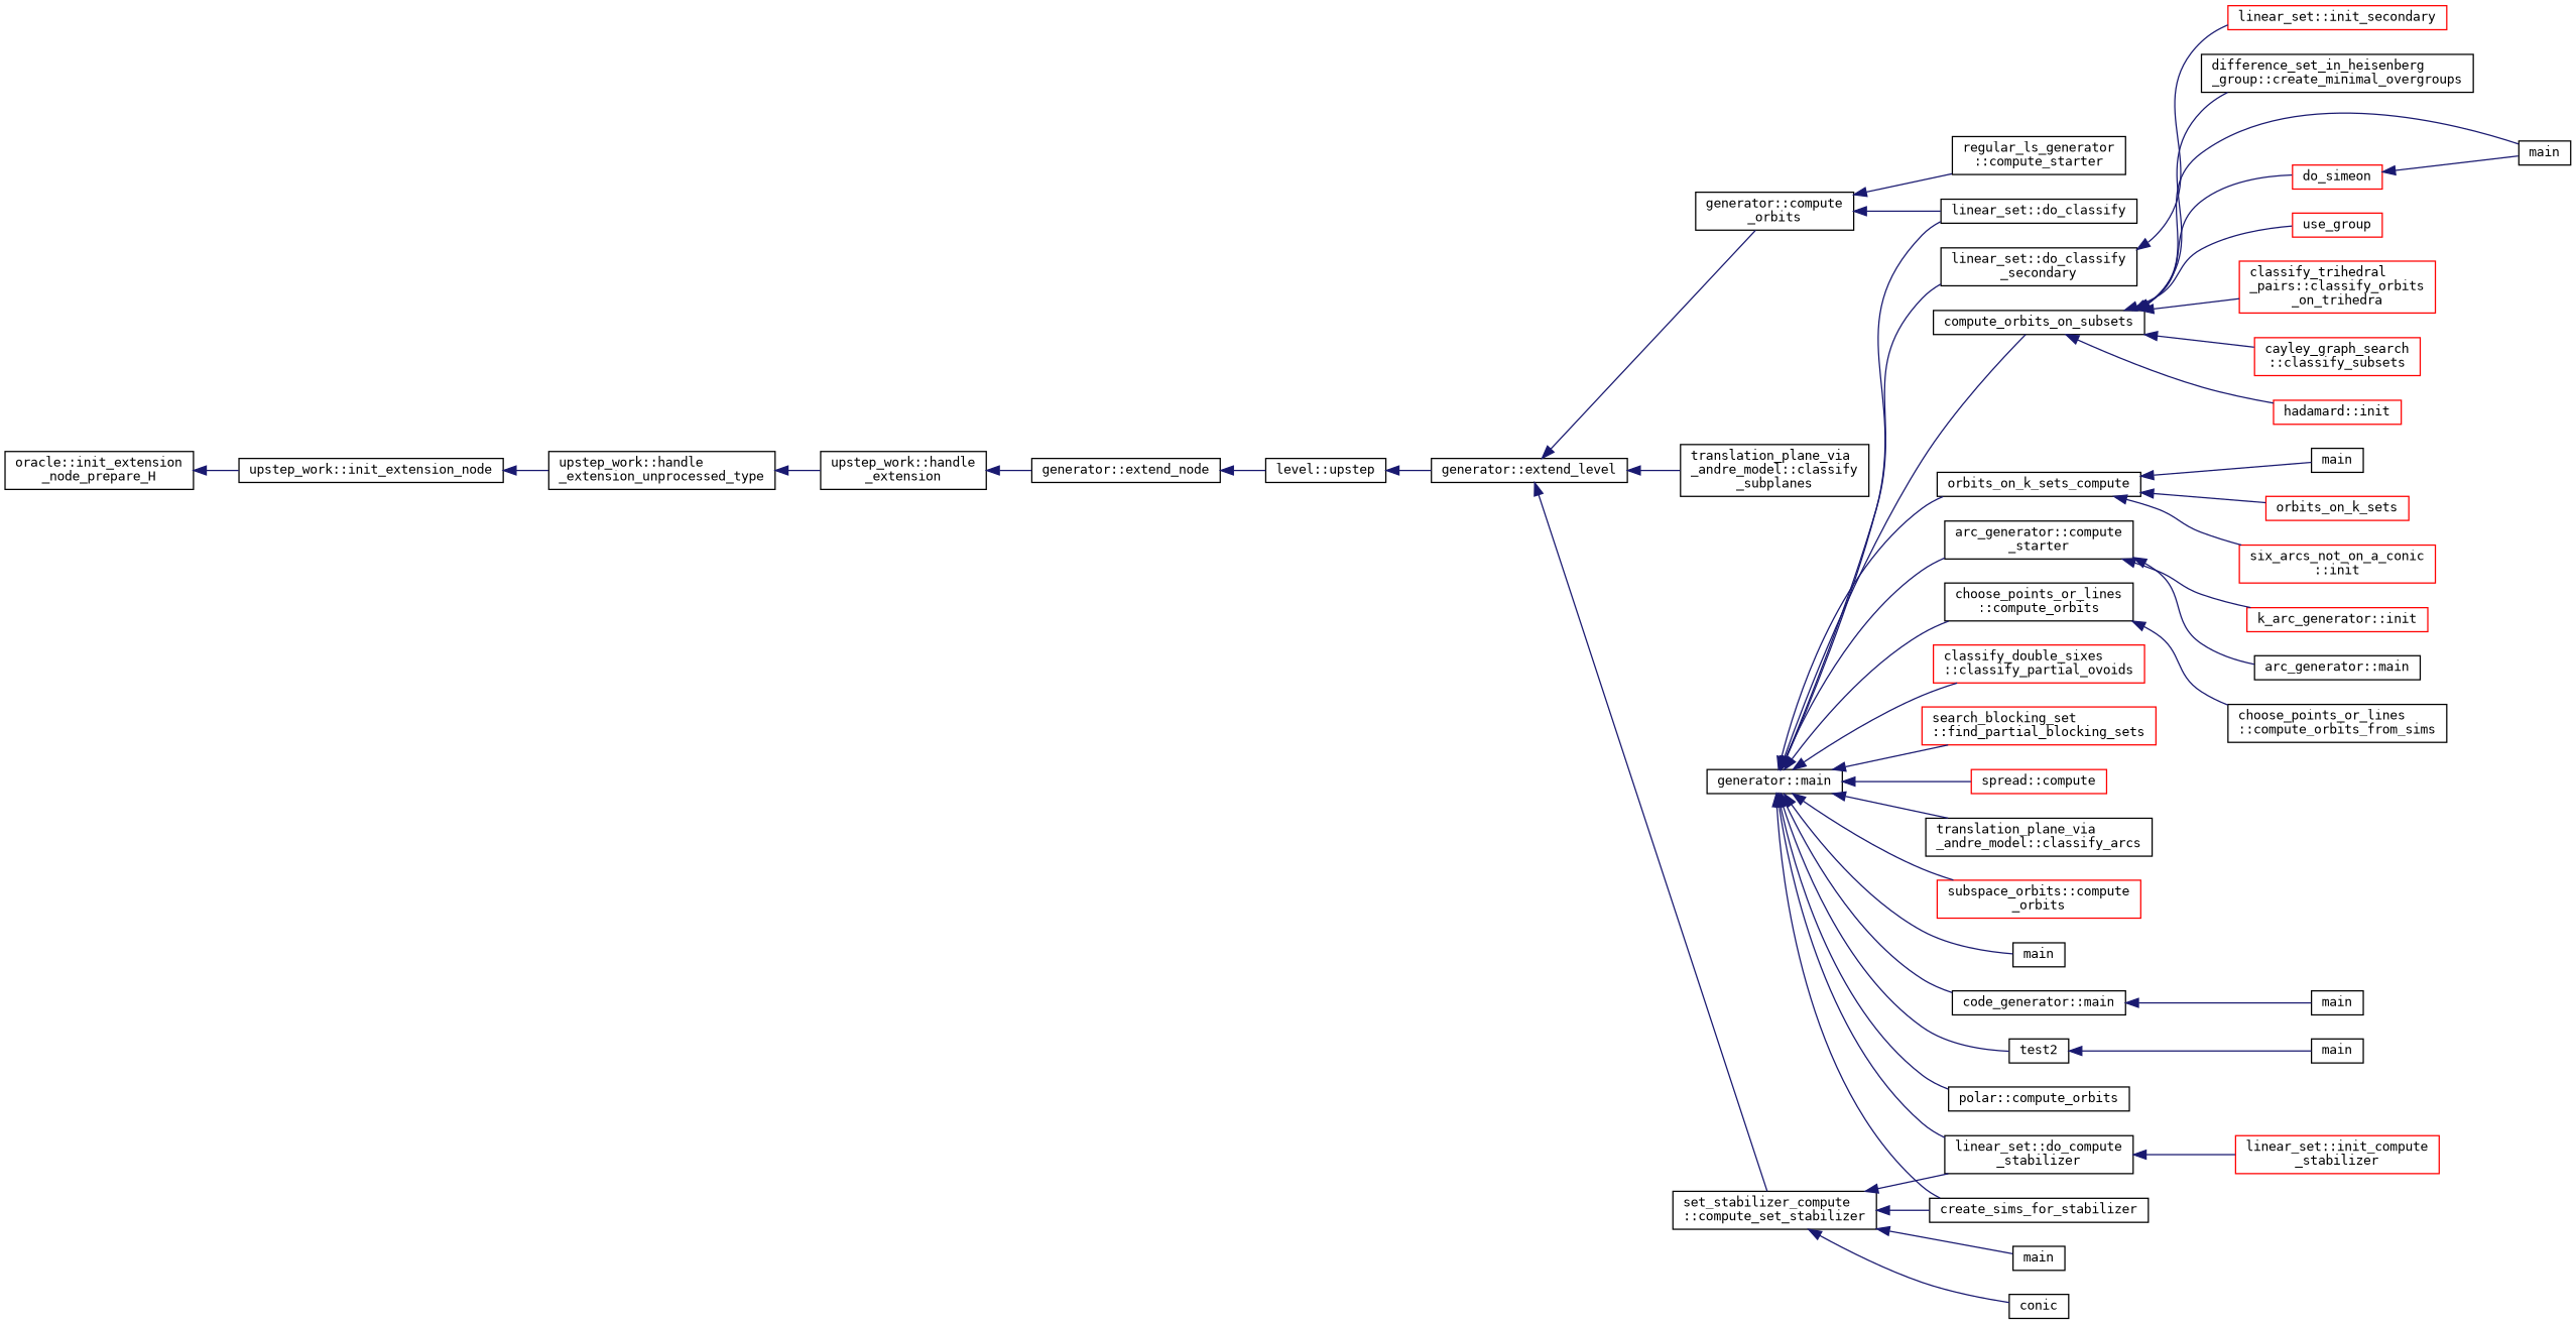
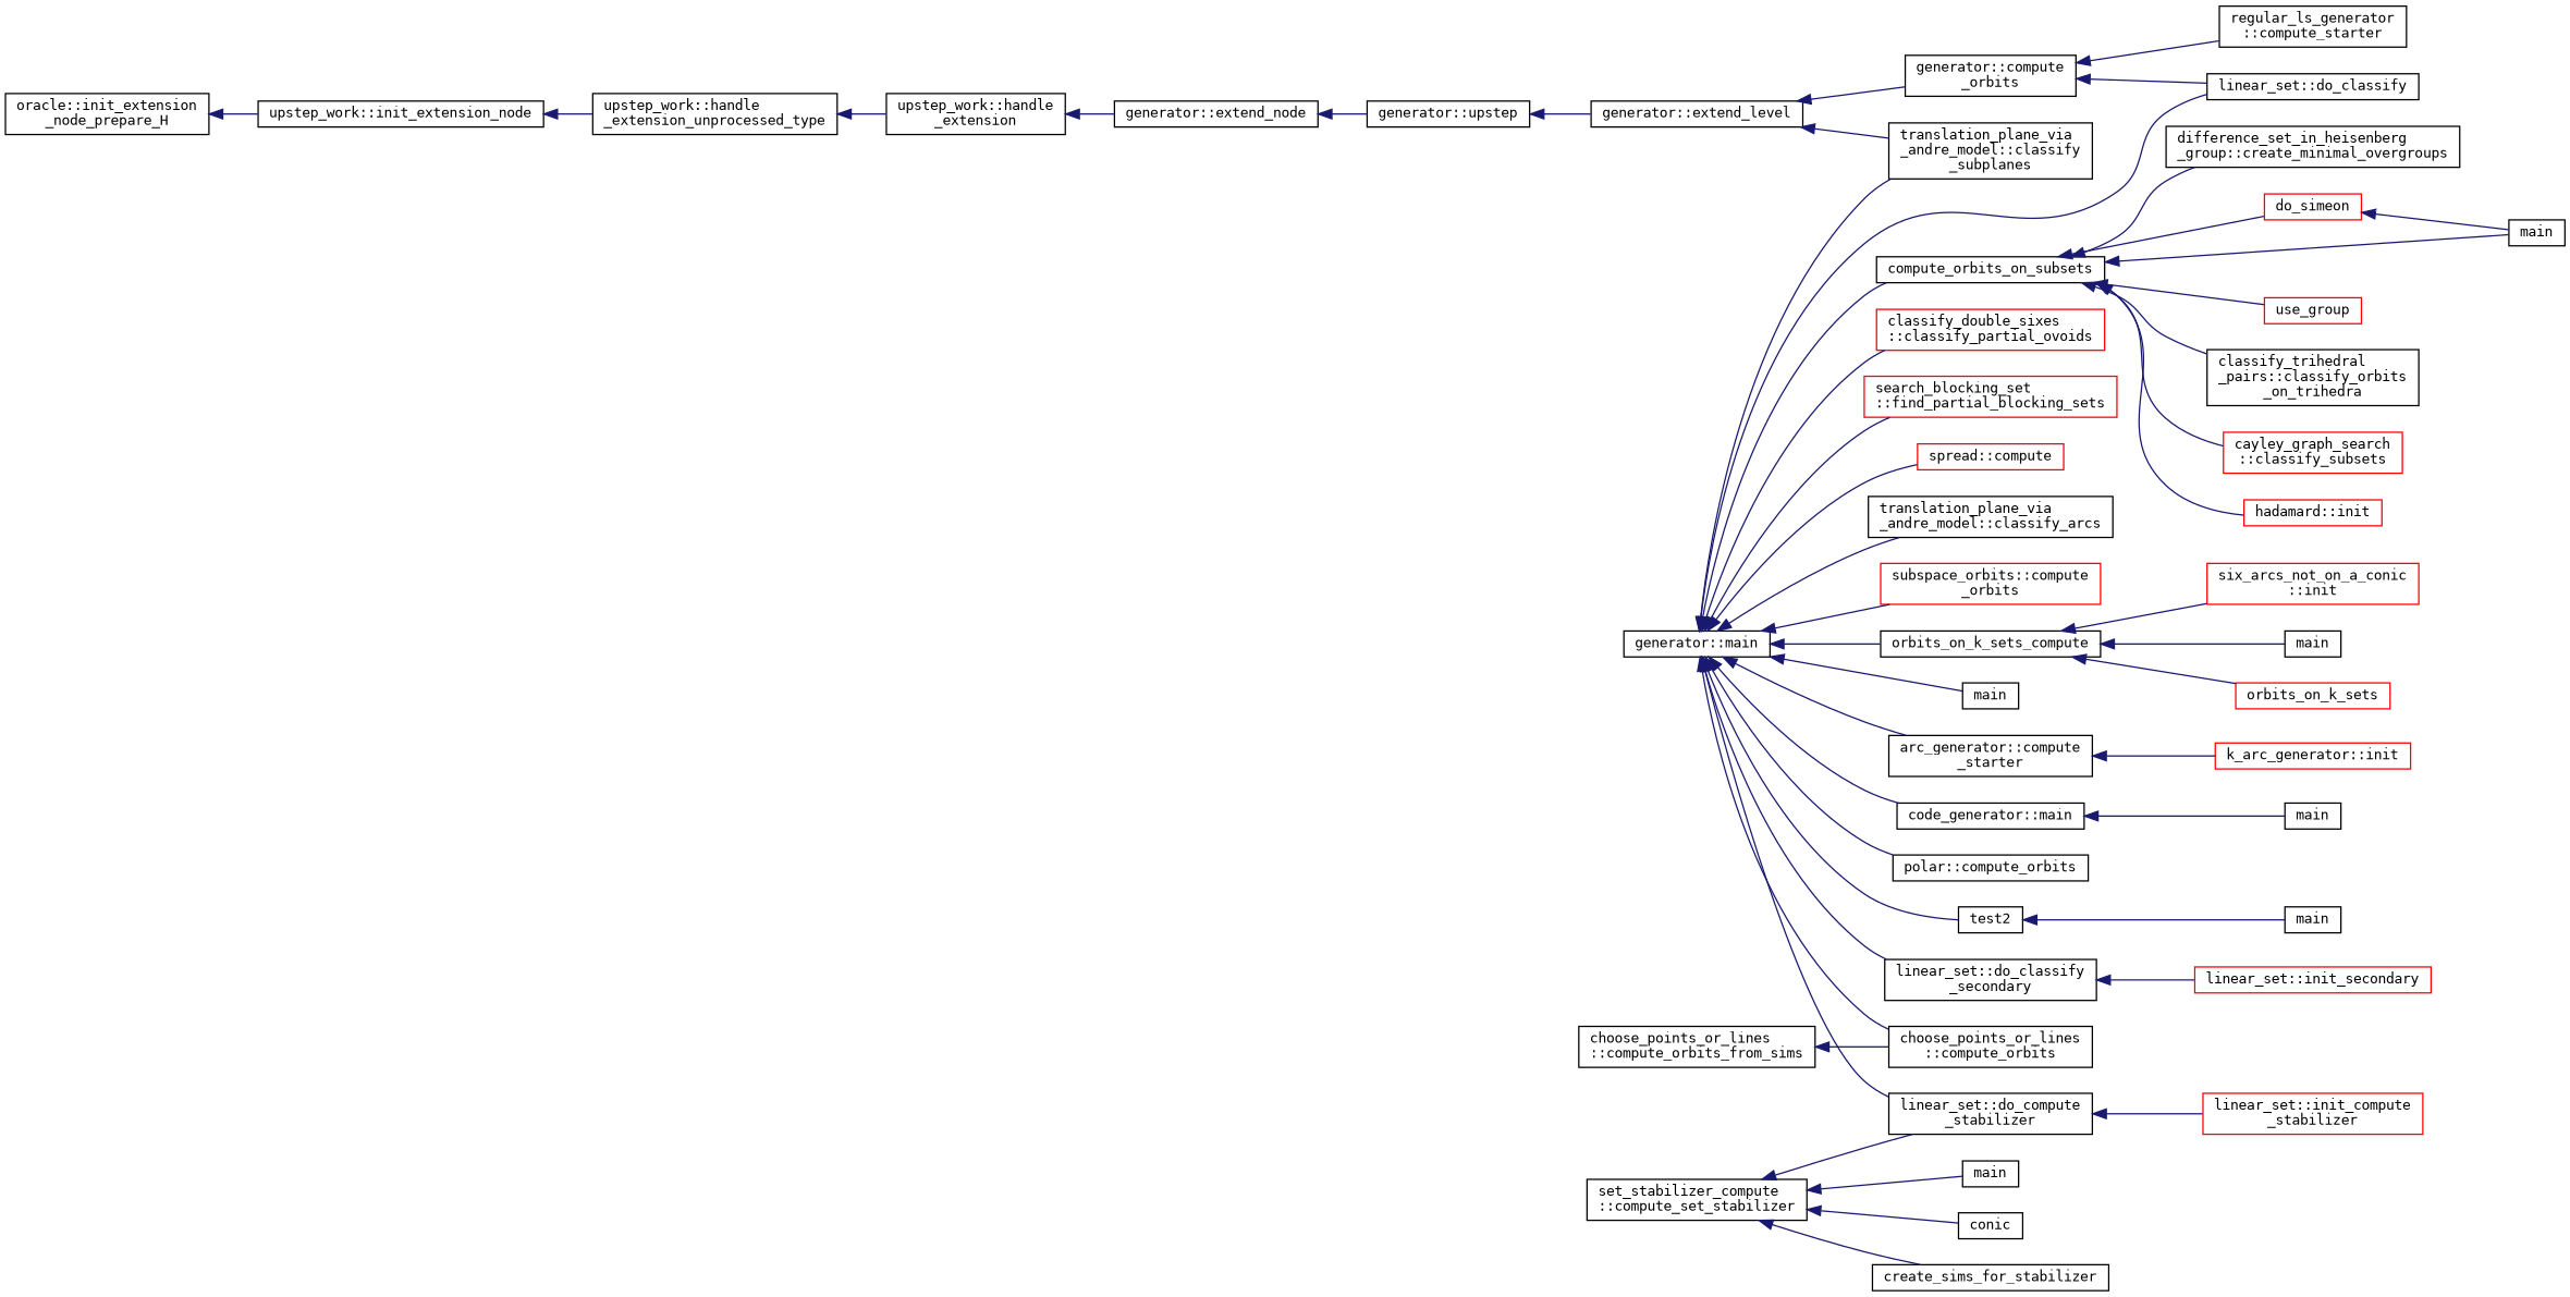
  digraph {
    fontname="DejaVu Sans Mono"
    rankdir=LR
    node [color=black fillcolor=white fontname="DejaVu Sans Mono" fontsize=10 shape=record style=filled]
    edge [color=midnightblue dir=back fontname="DejaVu Sans Mono" fontsize=10 labelfontname=Helvetica labelfontsize=10 style=solid]
    n1 [height=0.2 label="oracle::init_extension\l_node_prepare_H" width=0.4]
    n2 [height=0.2 label="upstep_work::init_extension_node" width=0.4]
    n3 [height=0.2 label="upstep_work::handle\l_extension_unprocessed_type" width=0.4]
    n4 [height=0.2 label="upstep_work::handle\l_extension" width=0.4]
    n5 [height=0.2 label="generator::extend_node" width=0.4]
-   n6 [height=0.2 label="level::upstep" width=0.4]
+   n6 [height=0.2 label="generator::upstep" width=0.4]
    n7 [height=0.2 label="generator::extend_level" width=0.4]
    n8 [height=0.2 label="set_stabilizer_compute\l::compute_set_stabilizer" width=0.4]
    n9 [height=0.2 label="generator::compute\l_orbits" width=0.4]
    n10 [height=0.2 label="translation_plane_via\l_andre_model::classify\l_subplanes" width=0.4]
    n11 [height=0.2 label=main width=0.4]
    n12 [height=0.2 label=conic width=0.4]
    n13 [height=0.2 label="linear_set::do_compute\l_stabilizer" width=0.4]
    n14 [height=0.2 label=create_sims_for_stabilizer width=0.4]
    n15 [height=0.2 label="regular_ls_generator\l::compute_starter" width=0.4]
    n16 [height=0.2 label="linear_set::do_classify" width=0.4]
    n17 [height=0.2 label="generator::main" width=0.4]
    n18 [height=0.2 label=main width=0.4]
    n19 [height=0.2 label="code_generator::main" width=0.4]
    n20 [height=0.2 label=test2 width=0.4]
    n21 [height=0.2 label="polar::compute_orbits" width=0.4]
    n22 [height=0.2 label="linear_set::do_classify\l_secondary" width=0.4]
    n23 [height=0.2 label=compute_orbits_on_subsets width=0.4]
    n24 [height=0.2 label=orbits_on_k_sets_compute width=0.4]
    n25 [height=0.2 label="arc_generator::compute\l_starter" width=0.4]
    n26 [height=0.2 label="choose_points_or_lines\l::compute_orbits" width=0.4]
    n27 [color=red height=0.2 label="classify_double_sixes\l::classify_partial_ovoids" width=0.4]
    n28 [color=red height=0.2 label="search_blocking_set\l::find_partial_blocking_sets" width=0.4]
    n29 [color=red height=0.2 label="spread::compute" width=0.4]
    n30 [height=0.2 label="translation_plane_via\l_andre_model::classify_arcs" width=0.4]
    n31 [color=red height=0.2 label="subspace_orbits::compute\l_orbits" width=0.4]
    n32 [color=red height=0.2 label="linear_set::init_compute\l_stabilizer" width=0.4]
    n33 [height=0.2 label=main width=0.4]
    n34 [height=0.2 label=main width=0.4]
    n35 [color=red height=0.2 label="linear_set::init_secondary" width=0.4]
    n36 [color=red height=0.2 label="cayley_graph_search\l::classify_subsets" width=0.4]
    n37 [color=red height=0.2 label="hadamard::init" width=0.4]
    n38 [height=0.2 label="difference_set_in_heisenberg\l_group::create_minimal_overgroups" width=0.4]
    n39 [height=0.2 label=main width=0.4]
    n40 [color=red height=0.2 label=do_simeon width=0.4]
    n41 [color=red height=0.2 label=use_group width=0.4]
-   n42 [color=red height=0.2 label="classify_trihedral\l_pairs::classify_orbits\l_on_trihedra" width=0.4]
+   n42 [height=0.2 label="classify_trihedral\l_pairs::classify_orbits\l_on_trihedra" width=0.4]
    n43 [height=0.2 label=main width=0.4]
    n44 [color=red height=0.2 label=orbits_on_k_sets width=0.4]
    n45 [color=red height=0.2 label="six_arcs_not_on_a_conic\l::init" width=0.4]
-   n46 [height=0.2 label="arc_generator::main" width=0.4]
    n47 [color=red height=0.2 label="k_arc_generator::init" width=0.4]
    n48 [height=0.2 label="choose_points_or_lines\l::compute_orbits_from_sims" width=0.4]
    n1 -> n2
    n2 -> n3
    n3 -> n4
    n4 -> n5
    n5 -> n6
    n6 -> n7
-   n7 -> n8
    n7 -> n9
    n7 -> n10
    n8 -> n11
    n8 -> n12
    n8 -> n13
    n8 -> n14
    n9 -> n15
    n9 -> n16
    n13 -> n32
-   n17 -> n14
+   n17 -> n10
    n17 -> n13
    n17 -> n16
    n17 -> n18
    n17 -> n19
    n17 -> n20
    n17 -> n21
    n17 -> n22
    n17 -> n23
    n17 -> n24
    n17 -> n25
    n17 -> n26
    n17 -> n27
    n17 -> n28
    n17 -> n29
    n17 -> n30
    n17 -> n31
    n19 -> n33
    n20 -> n34
    n22 -> n35
    n23 -> n36
    n23 -> n37
    n23 -> n38
    n23 -> n39
    n23 -> n40
    n23 -> n41
    n23 -> n42
    n24 -> n43
    n24 -> n44
    n24 -> n45
-   n25 -> n46
    n25 -> n47
-   n26 -> n48
+   n48 -> n26
    n40 -> n39
  }
